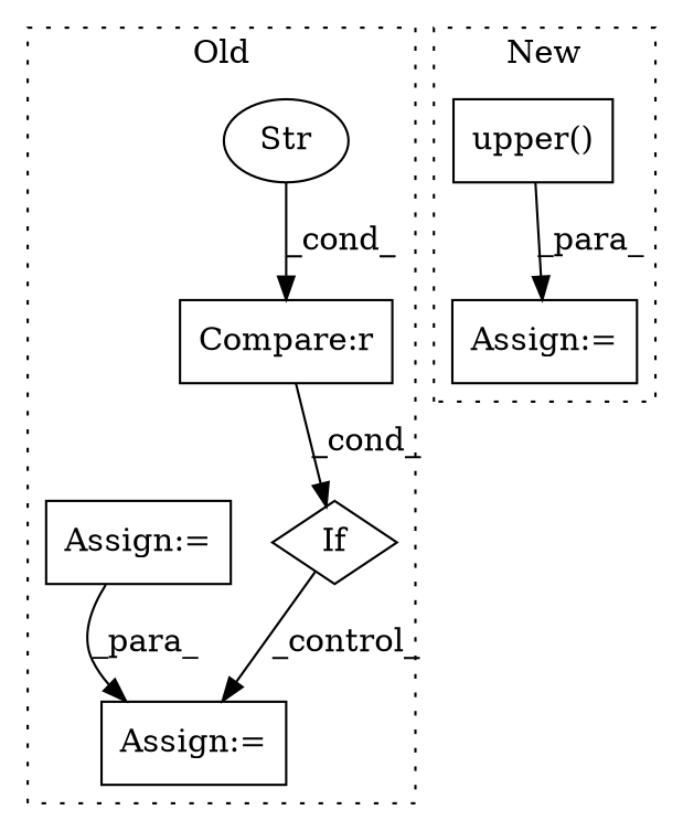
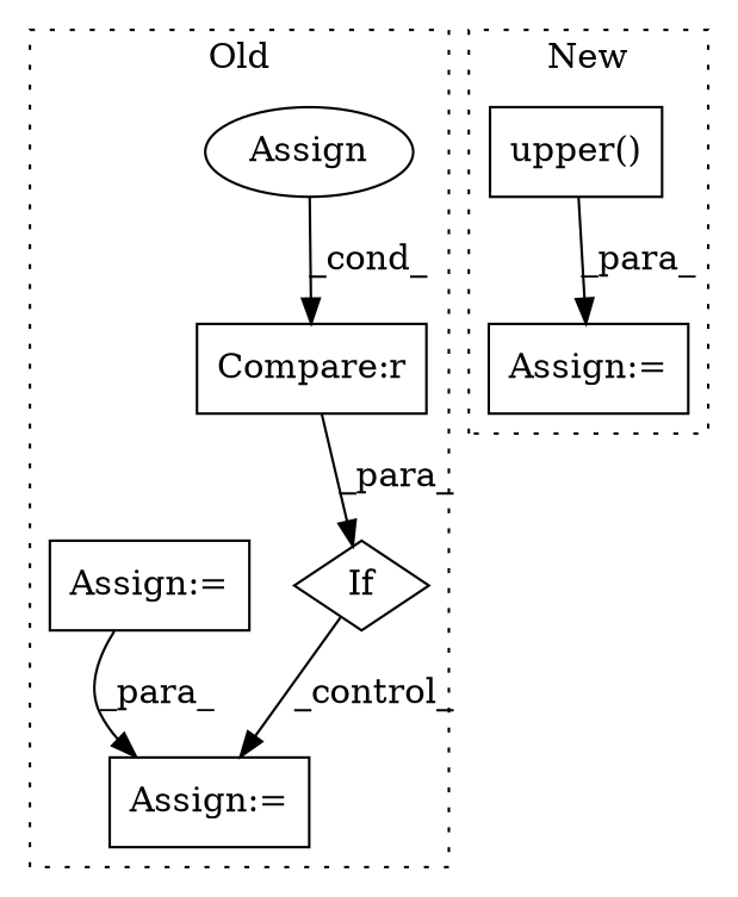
  digraph {
    node [a=68 l=3 shape=box]
    n1 [a=96 label=If s=2603 shape=diamond]
    n2 [label="Assign:=" s=2787]
    n3 [a=40 l=20 label="Compare:r" s=2606]
-   n4 [a=66 l=9 label=Str s=2617 shape=ellipse]
+   n4 [a=66 l=9 label=Assign s=2617 shape=ellipse]
    n5 [label="Assign:=" s=2281]
    n6 [a=75 l=15 label="upper()" s=2584]
    n7 [label="Assign:=" s=2554]
    subgraph cluster_1 {
      label=Old
      style=dotted
      n1
      n2
      n3
      n4
      n5
    }
    subgraph cluster_2 {
      label=New
      style=dotted
      n6
      n7
    }
    n1 -> n2 [label=_control_]
-   n3 -> n1 [label=_cond_]
+   n3 -> n1 [label=_para_]
    n4 -> n3 [label=_cond_]
    n5 -> n2 [label=_para_]
    n6 -> n7 [label=_para_]
  }
